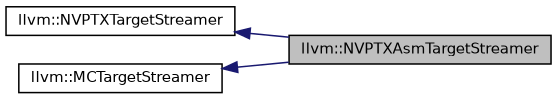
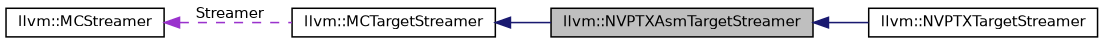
  digraph {
    rankdir=LR
    node [color=black fontname=Helvetica fontsize=10 shape=record]
    edge [color=midnightblue dir=back fontname=Helvetica fontsize=10 labelfontname=Helvetica labelfontsize=10 style=solid]
    n1 [fillcolor=grey75 fontcolor=black height=0.2 label="llvm::NVPTXAsmTargetStreamer" style=filled width=0.4]
    n2 [height=0.2 label="llvm::NVPTXTargetStreamer" width=0.4]
    n3 [height=0.2 label="llvm::MCTargetStreamer" width=0.4]
-   n2 -> n1
+   n4 [height=0.2 label="llvm::MCStreamer" width=0.4]
+   n1 -> n2
    n3 -> n1
+   n4 -> n3 [color=darkorchid3 label=" Streamer" style=dashed]
  }
